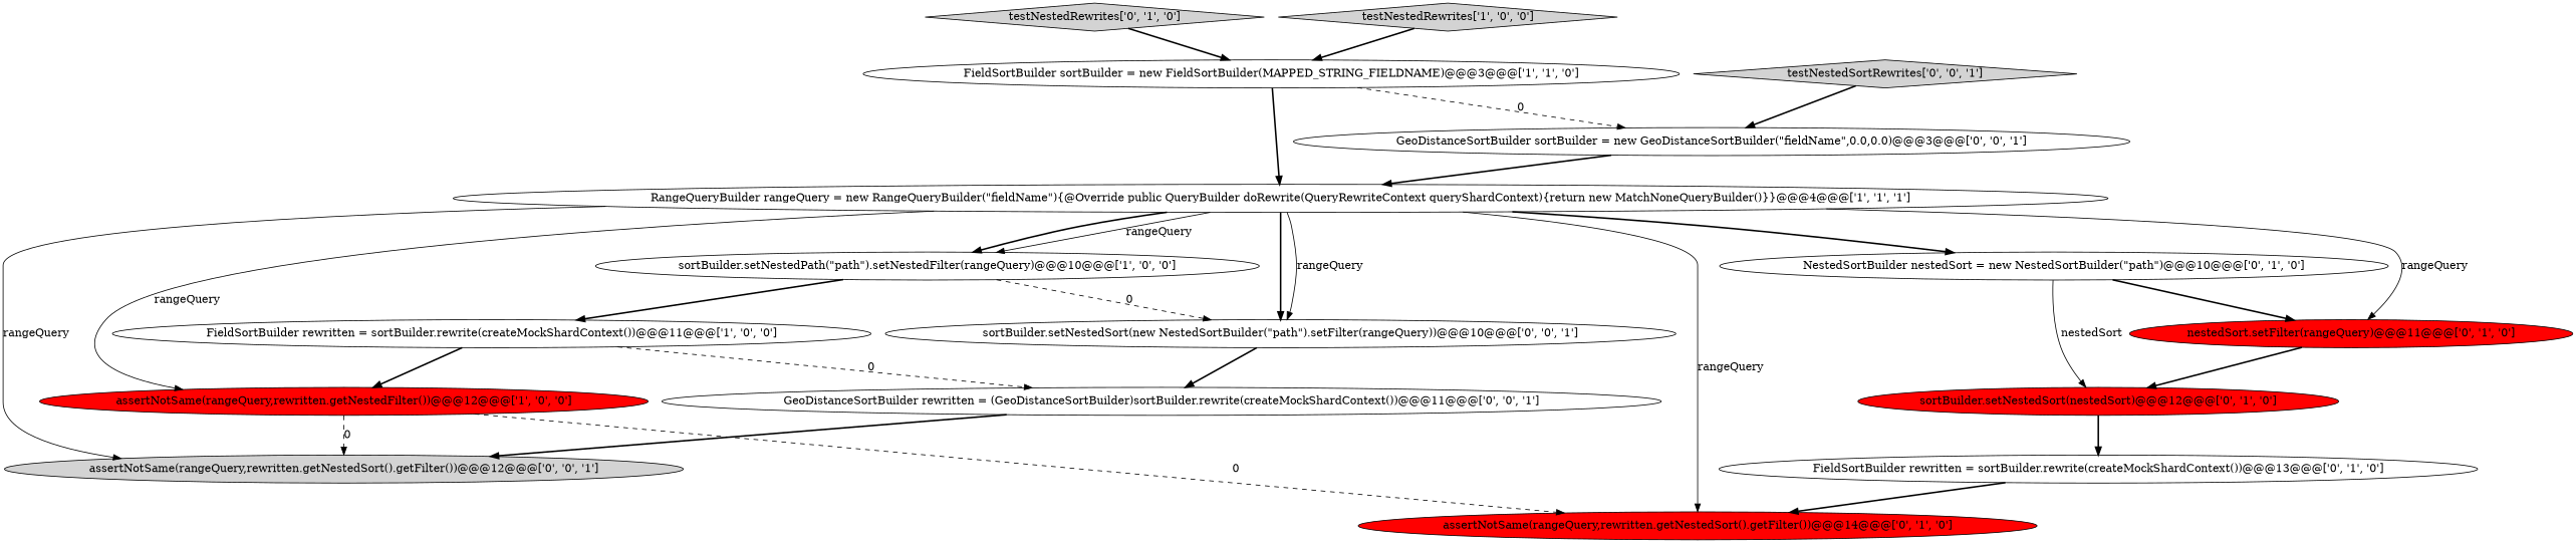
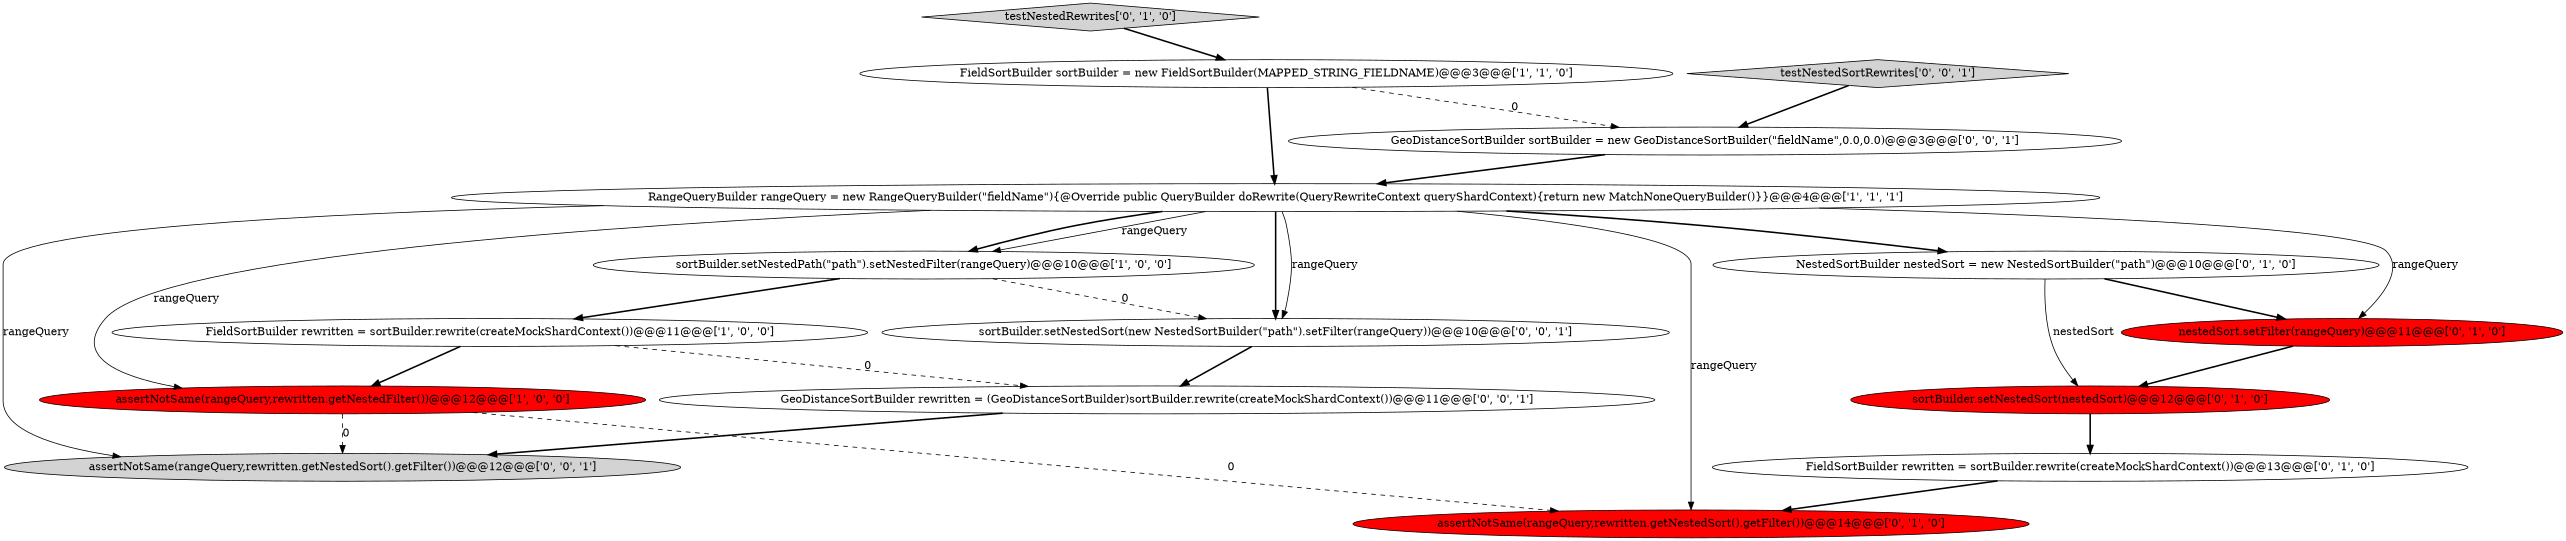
  digraph {
    node [fillcolor=white shape=ellipse style=filled]
    edge [style=bold]
    n1 [label="GeoDistanceSortBuilder rewritten = (GeoDistanceSortBuilder)sortBuilder.rewrite(createMockShardContext())@@@11@@@['0', '0', '1']"]
    n2 [fillcolor=lightgray label="assertNotSame(rangeQuery,rewritten.getNestedSort().getFilter())@@@12@@@['0', '0', '1']"]
    n3 [label="FieldSortBuilder sortBuilder = new FieldSortBuilder(MAPPED_STRING_FIELDNAME)@@@3@@@['1', '1', '0']"]
    n4 [label="GeoDistanceSortBuilder sortBuilder = new GeoDistanceSortBuilder(\"fieldName\",0.0,0.0)@@@3@@@['0', '0', '1']"]
    n5 [label="RangeQueryBuilder rangeQuery = new RangeQueryBuilder(\"fieldName\"){@Override public QueryBuilder doRewrite(QueryRewriteContext queryShardContext){return new MatchNoneQueryBuilder()}}@@@4@@@['1', '1', '1']"]
    n6 [fillcolor=lightgray label="testNestedRewrites['0', '1', '0']" shape=diamond]
    n7 [label="FieldSortBuilder rewritten = sortBuilder.rewrite(createMockShardContext())@@@11@@@['1', '0', '0']"]
    n8 [fillcolor=red label="assertNotSame(rangeQuery,rewritten.getNestedFilter())@@@12@@@['1', '0', '0']"]
    n9 [fillcolor=red label="assertNotSame(rangeQuery,rewritten.getNestedSort().getFilter())@@@14@@@['0', '1', '0']"]
    n10 [label="sortBuilder.setNestedPath(\"path\").setNestedFilter(rangeQuery)@@@10@@@['1', '0', '0']"]
    n11 [label="sortBuilder.setNestedSort(new NestedSortBuilder(\"path\").setFilter(rangeQuery))@@@10@@@['0', '0', '1']"]
    n12 [label="NestedSortBuilder nestedSort = new NestedSortBuilder(\"path\")@@@10@@@['0', '1', '0']"]
    n13 [fillcolor=red label="nestedSort.setFilter(rangeQuery)@@@11@@@['0', '1', '0']"]
    n14 [fillcolor=red label="sortBuilder.setNestedSort(nestedSort)@@@12@@@['0', '1', '0']"]
    n15 [label="FieldSortBuilder rewritten = sortBuilder.rewrite(createMockShardContext())@@@13@@@['0', '1', '0']"]
-   n16 [fillcolor=lightgray label="testNestedRewrites['1', '0', '0']" shape=diamond]
    n17 [fillcolor=lightgray label="testNestedSortRewrites['0', '0', '1']" shape=diamond]
    n1 -> n2
    n3 -> n4 [label=0 style=dashed]
    n3 -> n5
    n4 -> n5
    n5 -> n2 [label=rangeQuery style=solid]
    n5 -> n8 [label=rangeQuery style=solid]
    n5 -> n9 [label=rangeQuery style=solid]
    n5 -> n10 [label=rangeQuery style=solid]
    n5 -> n10
    n5 -> n11 [label=rangeQuery style=solid]
    n5 -> n11
    n5 -> n12
    n5 -> n13 [label=rangeQuery style=solid]
    n6 -> n3
    n7 -> n1 [label=0 style=dashed]
    n7 -> n8
    n8 -> n2 [label=0 style=dashed]
    n8 -> n9 [label=0 style=dashed]
    n10 -> n7
    n10 -> n11 [label=0 style=dashed]
    n11 -> n1
    n12 -> n13
    n12 -> n14 [label=nestedSort style=solid]
    n13 -> n14
    n14 -> n15
    n15 -> n9
-   n16 -> n3
    n17 -> n4
  }
